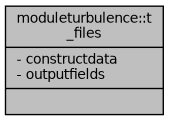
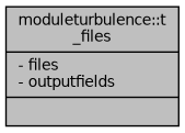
  digraph {
-   n1 [color=black fillcolor=grey75 fontcolor=black fontname=Helvetica fontsize=10 height=0.2 label="{moduleturbulence::t\l_files\n|- constructdata\l- outputfields\l|}" shape=record style=filled width=0.4]
+   n1 [color=black fillcolor=grey75 fontcolor=black fontname=Helvetica fontsize=10 height=0.2 label="{moduleturbulence::t\l_files\n|- files\l- outputfields\l|}" shape=record style=filled width=0.4]
  }
